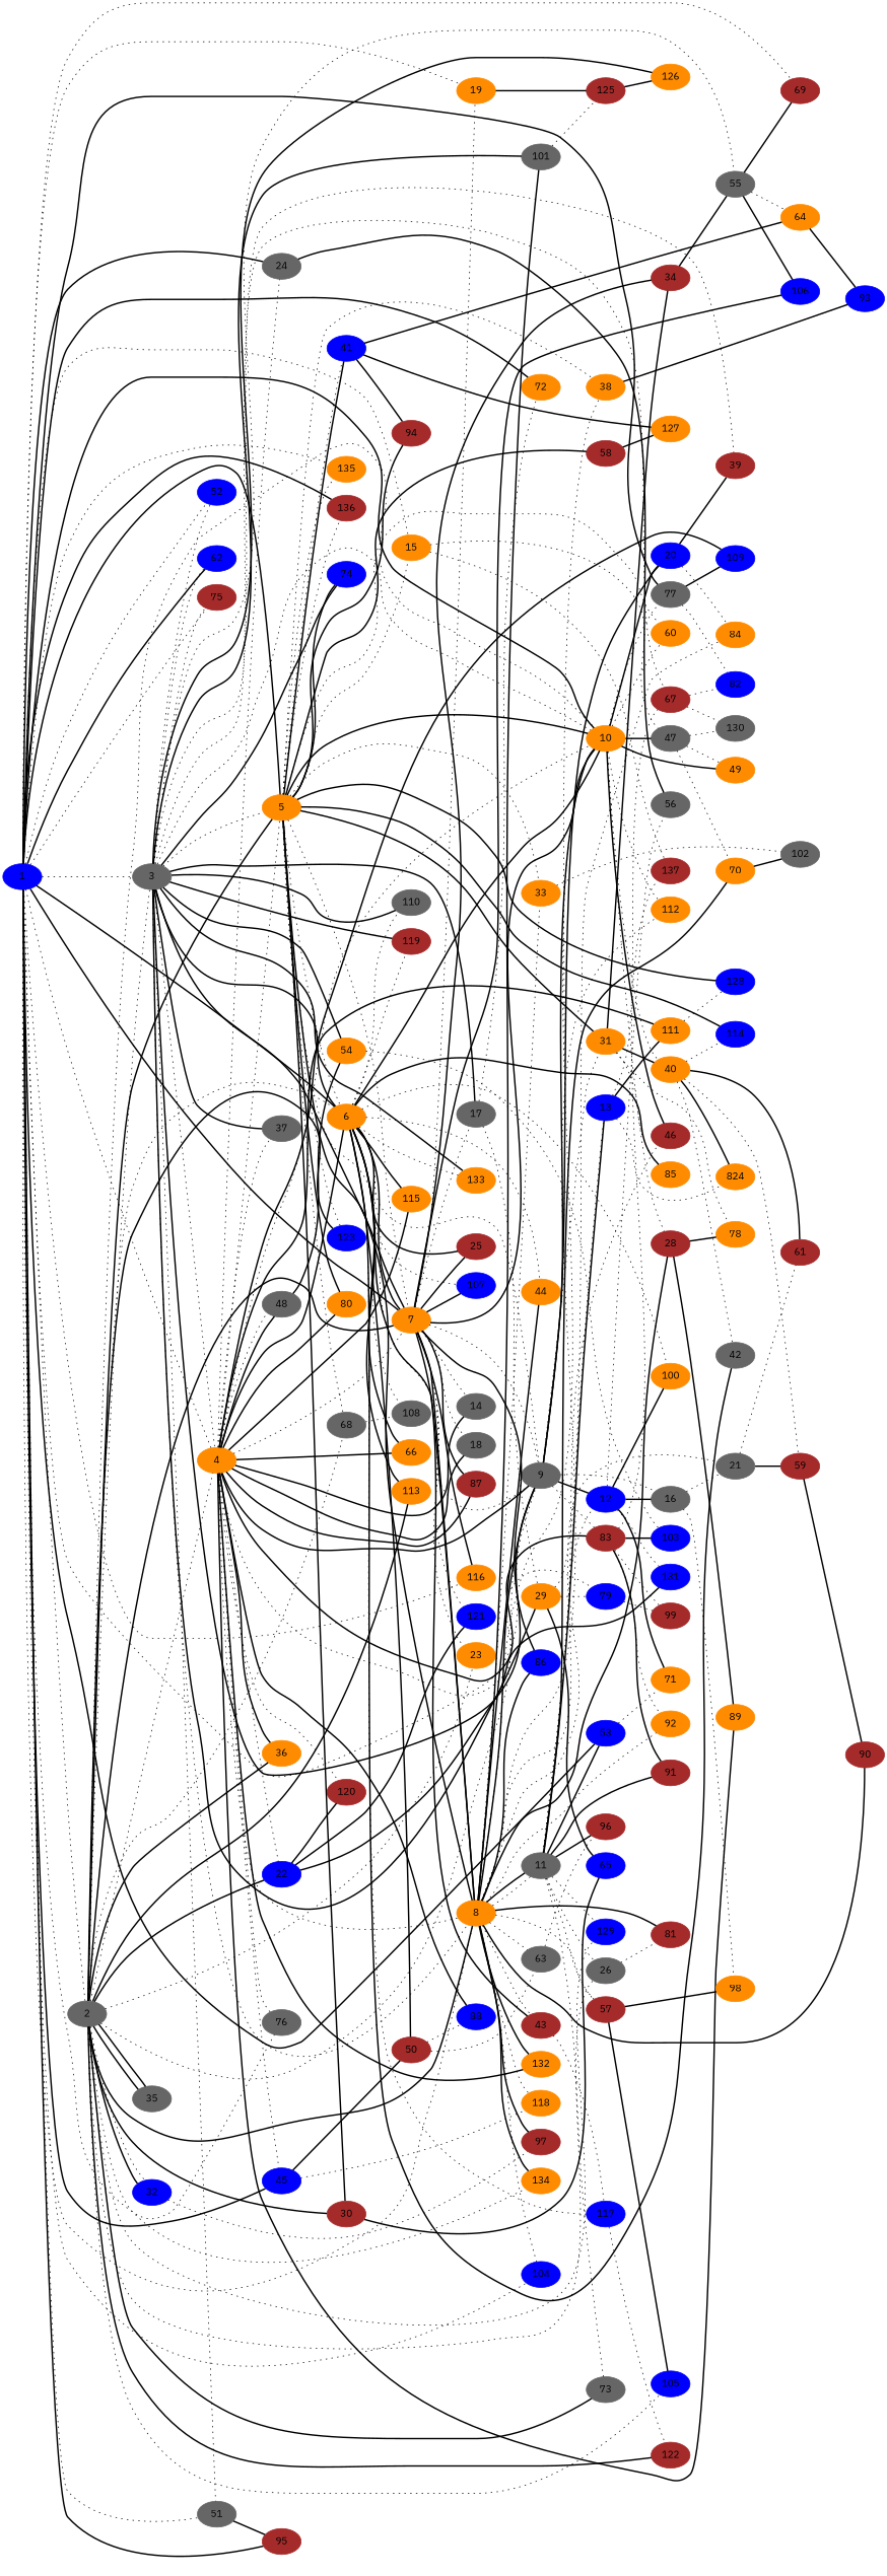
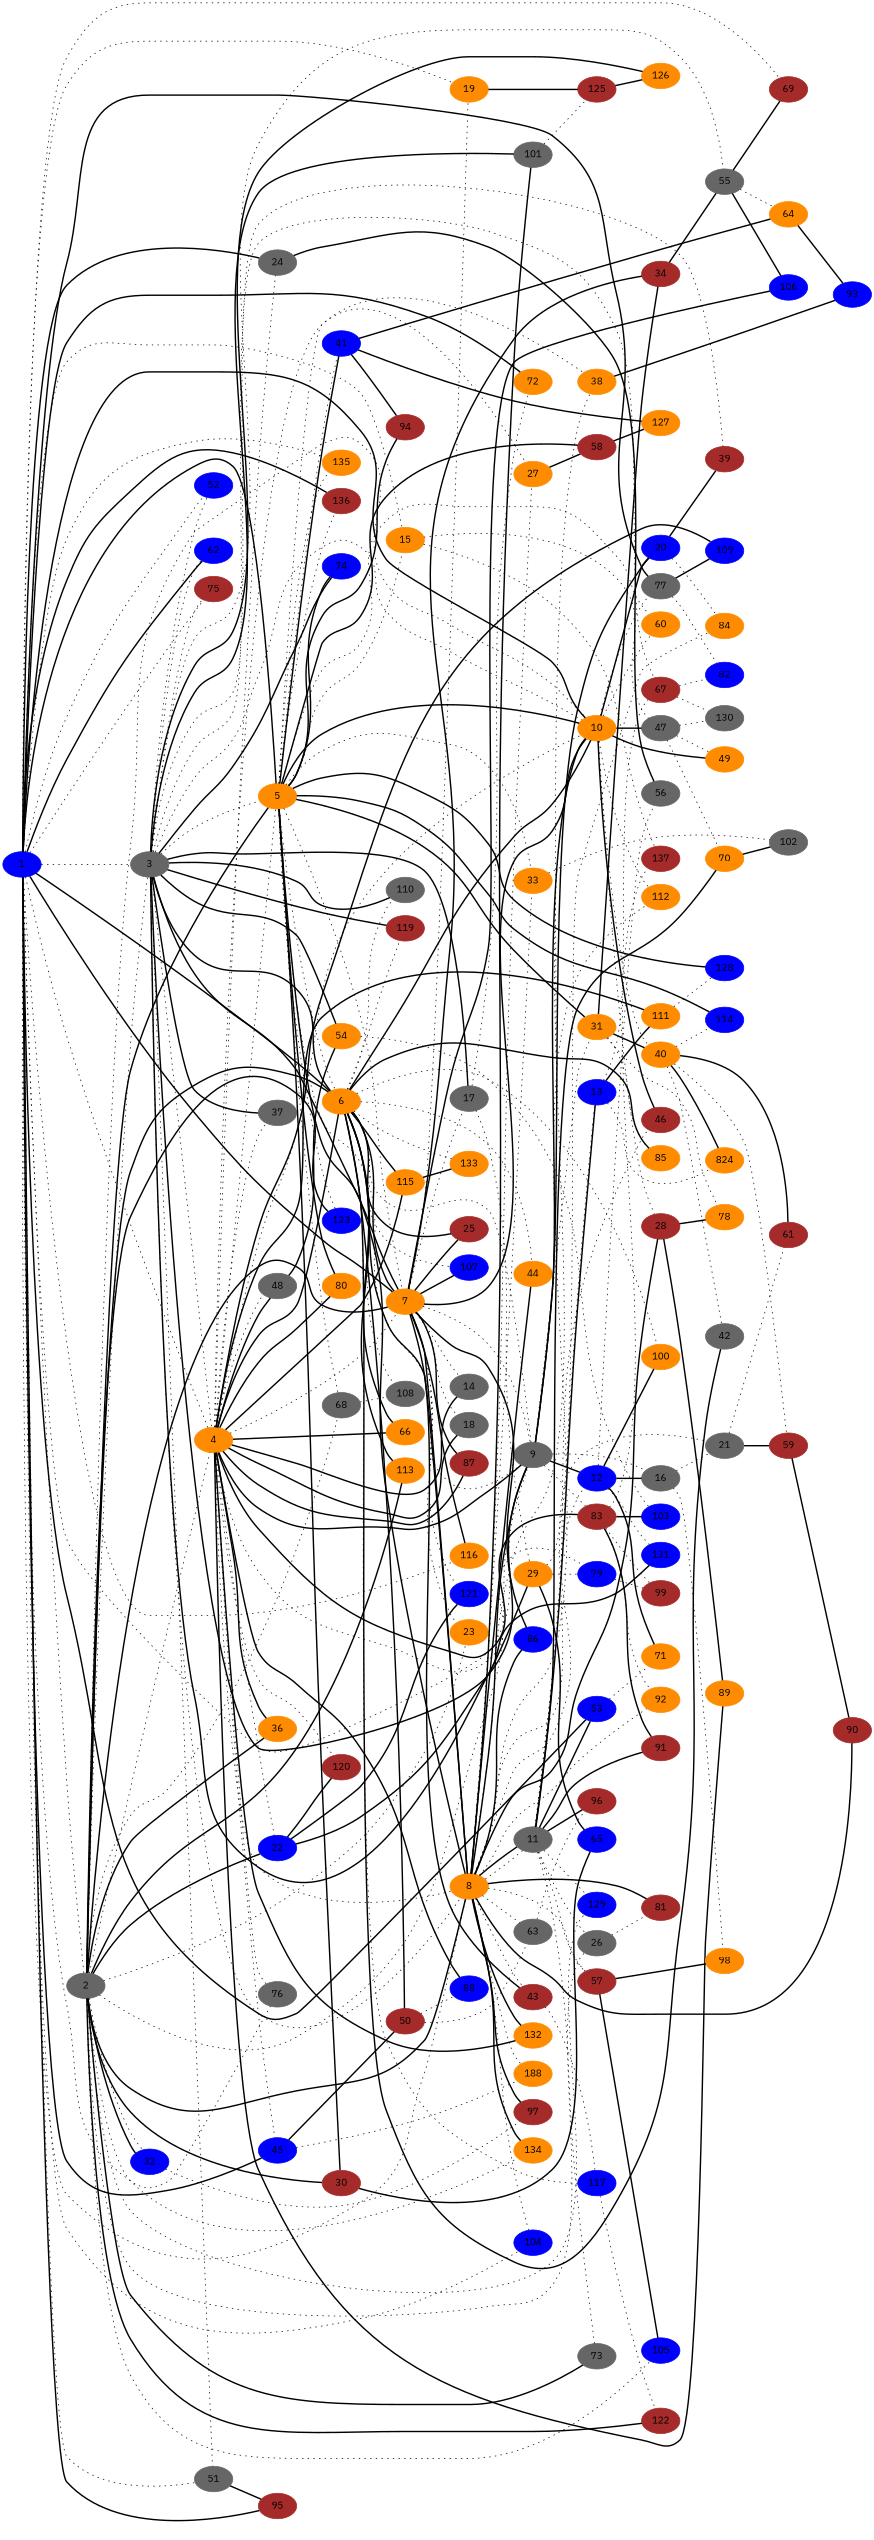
  graph {
    fontname="IBM Plex Sans"
    rankdir=LR
    node [color=darkorange fontname="IBM Plex Sans" style=filled]
    edge [fontname="IBM Plex Sans" style=dotted]
    1 [color=blue]
    2 [color=gray40]
    3 [color=gray40]
    4
    5
    6
    7
    8
    9 [color=gray40]
    10
    15
    19
    24 [color=gray40]
    45 [color=blue]
    51 [color=gray40]
    52 [color=blue]
    53 [color=blue]
    62 [color=blue]
    69 [color=brown]
    72
    75 [color=brown]
    76 [color=gray40]
    77 [color=gray40]
    95 [color=brown]
    104 [color=blue]
    116
    135
    136 [color=brown]
    22 [color=blue]
    23
    26 [color=gray40]
    30 [color=brown]
    32 [color=blue]
-   35 [color=gray40]
    36
    68 [color=gray40]
    73 [color=gray40]
    105 [color=blue]
    113
    122 [color=brown]
    123 [color=blue]
    129 [color=blue]
    134
    17 [color=gray40]
    29
    37 [color=gray40]
    39 [color=brown]
    54
    55 [color=gray40]
    67 [color=brown]
    74 [color=blue]
    101 [color=gray40]
    110 [color=gray40]
    119 [color=brown]
    126
    133
    14 [color=gray40]
    18 [color=gray40]
+   27
    48 [color=gray40]
    66
    79 [color=blue]
    80
    83 [color=brown]
    87 [color=brown]
    88 [color=blue]
    89
    109 [color=blue]
    111
    115
    120 [color=brown]
    132
    31
    33
    38
    41 [color=blue]
    58 [color=brown]
    60
    94 [color=brown]
    114 [color=blue]
    128 [color=blue]
    25 [color=brown]
    42 [color=gray40]
    44
    50 [color=brown]
    85
    100
    107 [color=blue]
    108 [color=gray40]
    117 [color=blue]
    34 [color=brown]
    43 [color=brown]
    86 [color=blue]
    106 [color=blue]
    121 [color=blue]
    11 [color=gray40]
    12 [color=blue]
    21 [color=gray40]
    28 [color=brown]
    57 [color=brown]
    63 [color=gray40]
    81 [color=brown]
    90 [color=brown]
    92
    97 [color=brown]
    112
-   118
+   118 [label=188]
    16 [color=gray40]
    20 [color=blue]
    40
    46 [color=brown]
    47 [color=gray40]
    49
    137 [color=brown]
    125 [color=brown]
    56 [color=gray40]
    71
    82 [color=blue]
    131 [color=blue]
    65 [color=blue]
    84
    103 [color=blue]
    64
    130 [color=gray40]
    99 [color=brown]
    91 [color=brown]
    78
    102 [color=gray40]
    93 [color=blue]
    127
    13 [color=blue]
    70
    96 [color=brown]
    59 [color=brown]
    61 [color=brown]
    98
    n137 [label=824]
    1 -- 2
    1 -- 3
    1 -- 4
    1 -- 5 [style=bold]
    1 -- 6 [style=bold]
    1 -- 7 [style=bold]
    1 -- 8
    1 -- 9
    1 -- 10 [style=bold]
    1 -- 15
    1 -- 19
    1 -- 24 [style=bold]
    1 -- 45 [style=bold]
    1 -- 51
    1 -- 52
    1 -- 53 [style=bold]
    1 -- 62 [style=bold]
    1 -- 69
    1 -- 72 [style=bold]
    1 -- 75
    1 -- 76
    1 -- 77 [style=bold]
    1 -- 95 [style=bold]
    1 -- 104
    1 -- 116
    1 -- 135
    1 -- 136 [style=bold]
    2 -- 3
    2 -- 4
    2 -- 5 [style=bold]
-   2 -- 6
+   2 -- 6 [style=bold]
    2 -- 7 [style=bold]
    2 -- 8 [style=bold]
    2 -- 9
    2 -- 10
    2 -- 22 [style=bold]
    2 -- 23
    2 -- 26
    2 -- 30 [style=bold]
    2 -- 32 [style=bold]
    2 -- 32
-   2 -- 35 [style=bold]
-   2 -- 35 [style=bold]
    2 -- 36 [style=bold]
    2 -- 68
    2 -- 73 [style=bold]
    2 -- 105
    2 -- 113 [style=bold]
    2 -- 122 [style=bold]
    2 -- 123 [style=bold]
    2 -- 129
    2 -- 134
    3 -- 4
    3 -- 5
    3 -- 6 [style=bold]
    3 -- 7 [style=bold]
    3 -- 8
    3 -- 9 [style=bold]
    3 -- 10
    3 -- 51
    3 -- 52
    3 -- 62
    3 -- 75
    3 -- 17 [style=bold]
    3 -- 29 [style=bold]
    3 -- 37 [style=bold]
    3 -- 39
    3 -- 54 [style=bold]
    3 -- 55
    3 -- 67
    3 -- 74 [style=bold]
    3 -- 101 [style=bold]
    3 -- 110 [style=bold]
    3 -- 119 [style=bold]
    3 -- 126 [style=bold]
-   3 -- 133 [style=bold]
+   115 -- 133 [style=bold]
    4 -- 5
    4 -- 6 [style=bold]
    4 -- 7
    4 -- 8
    4 -- 9 [style=bold]
    4 -- 10
    4 -- 24
    4 -- 45
    4 -- 76
    4 -- 22
    4 -- 36 [style=bold]
    4 -- 37
    4 -- 14 [style=bold]
    4 -- 18 [style=bold]
+   4 -- 27
    4 -- 48 [style=bold]
    4 -- 48
    4 -- 66 [style=bold]
    4 -- 79
    4 -- 80 [style=bold]
    4 -- 83 [style=bold]
    4 -- 87 [style=bold]
    4 -- 88 [style=bold]
    4 -- 89 [style=bold]
    4 -- 109 [style=bold]
    4 -- 111 [style=bold]
    4 -- 115 [style=bold]
    4 -- 120
    4 -- 132 [style=bold]
    5 -- 6
    5 -- 7
    5 -- 8 [style=bold]
    5 -- 9
    5 -- 10 [style=bold]
    5 -- 15
    5 -- 135
    5 -- 136
    5 -- 30 [style=bold]
    5 -- 68
    5 -- 123
    5 -- 74 [style=bold]
    5 -- 80 [style=bold]
    5 -- 31 [style=bold]
    5 -- 33
    5 -- 38
    5 -- 41 [style=bold]
    5 -- 41
    5 -- 58 [style=bold]
    5 -- 60
    5 -- 94 [style=bold]
    5 -- 114 [style=bold]
    5 -- 128 [style=bold]
    6 -- 7 [style=bold]
    6 -- 8 [style=bold]
    6 -- 9
    6 -- 10 [style=bold]
    6 -- 113 [style=bold]
    6 -- 110
    6 -- 119
    6 -- 133
    6 -- 66 [style=bold]
    6 -- 115 [style=bold]
    6 -- 25 [style=bold]
    6 -- 42 [style=bold]
    6 -- 44
    6 -- 50 [style=bold]
    6 -- 85 [style=bold]
    6 -- 100
    6 -- 107
    6 -- 108
    6 -- 117
    7 -- 8 [style=bold]
    7 -- 9
    7 -- 10 [style=bold]
    7 -- 19
    7 -- 116 [style=bold]
    7 -- 23
    7 -- 17
    7 -- 14
    7 -- 18
    7 -- 87 [style=bold]
    7 -- 25 [style=bold]
    7 -- 107 [style=bold]
    7 -- 34 [style=bold]
    7 -- 43 [style=bold]
    7 -- 86 [style=bold]
    7 -- 106 [style=bold]
    7 -- 121
    8 -- 9 [style=bold]
    8 -- 10
    8 -- 104
    8 -- 134 [style=bold]
    8 -- 101 [style=bold]
+   8 -- 27
    8 -- 132 [style=bold]
    8 -- 33
    8 -- 44 [style=bold]
    8 -- 43
    8 -- 86 [style=bold]
    8 -- 11
    8 -- 11 [style=bold]
    8 -- 12
    8 -- 21
    8 -- 28 [style=bold]
    8 -- 57
    8 -- 63
    8 -- 81 [style=bold]
    8 -- 90 [style=bold]
    8 -- 92
    8 -- 97 [style=bold]
    8 -- 112
    8 -- 118
    9 -- 10 [style=bold]
    9 -- 83
    9 -- 31
    9 -- 38
    9 -- 12 [style=bold]
    9 -- 16
    9 -- 20 [style=bold]
    10 -- 77
    10 -- 60
    10 -- 28
    10 -- 112
    10 -- 20 [style=bold]
    10 -- 40
    10 -- 46 [style=bold]
    10 -- 47 [style=bold]
    10 -- 49 [style=bold]
    15 -- 47
    15 -- 137
    19 -- 125 [style=bold]
    24 -- 56 [style=bold]
    45 -- 50 [style=bold]
    45 -- 118
    51 -- 95 [style=bold]
    53 -- 71
    77 -- 109 [style=bold]
    77 -- 82
    22 -- 120 [style=bold]
    22 -- 121 [style=bold]
    22 -- 131 [style=bold]
    26 -- 81
    30 -- 65 [style=bold]
    32 -- 97
    68 -- 108
    17 -- 72
    17 -- 29
    29 -- 79
    29 -- 65 [style=bold]
    29 -- 84
    54 -- 103
    55 -- 69 [style=bold]
    55 -- 106 [style=bold]
    55 -- 64
    67 -- 82
    67 -- 130
    101 -- 125
+   27 -- 58 [style=bold]
    48 -- 54 [style=bold]
    79 -- 99
    83 -- 92
    83 -- 137
    83 -- 103 [style=bold]
    83 -- 99
    83 -- 91 [style=bold]
    111 -- 128
    31 -- 85
    31 -- 34 [style=bold]
    31 -- 40 [style=bold]
    31 -- 78
    33 -- 102
    38 -- 93 [style=bold]
    41 -- 94 [style=bold]
    41 -- 64 [style=bold]
    41 -- 127 [style=bold]
    58 -- 127 [style=bold]
    50 -- 88
    50 -- 63
    117 -- 122
    34 -- 55 [style=bold]
    43 -- 117
    11 -- 53 [style=bold]
    11 -- 26
    11 -- 73
    11 -- 129
    11 -- 57
    11 -- 46
    11 -- 91 [style=bold]
    11 -- 13 [style=bold]
    11 -- 13
    11 -- 70 [style=bold]
    11 -- 96 [style=bold]
    12 -- 100 [style=bold]
    12 -- 16 [style=bold]
    12 -- 56
    12 -- 71 [style=bold]
    12 -- 131
    21 -- 59 [style=bold]
    21 -- 61
    28 -- 89 [style=bold]
    28 -- 78 [style=bold]
    57 -- 105 [style=bold]
    57 -- 98 [style=bold]
    63 -- 96
    16 -- 21
    16 -- 98
    20 -- 39 [style=bold]
    20 -- 84
    40 -- 114
    40 -- 42
    40 -- 59
    40 -- 61 [style=bold]
    40 -- n137 [style=bold]
    47 -- 49
    47 -- 130
    47 -- 70
    125 -- 126 [style=bold]
    64 -- 93 [style=bold]
    13 -- 67
    13 -- 111 [style=bold]
    13 -- n137
    70 -- 102 [style=bold]
    59 -- 90 [style=bold]
  }
